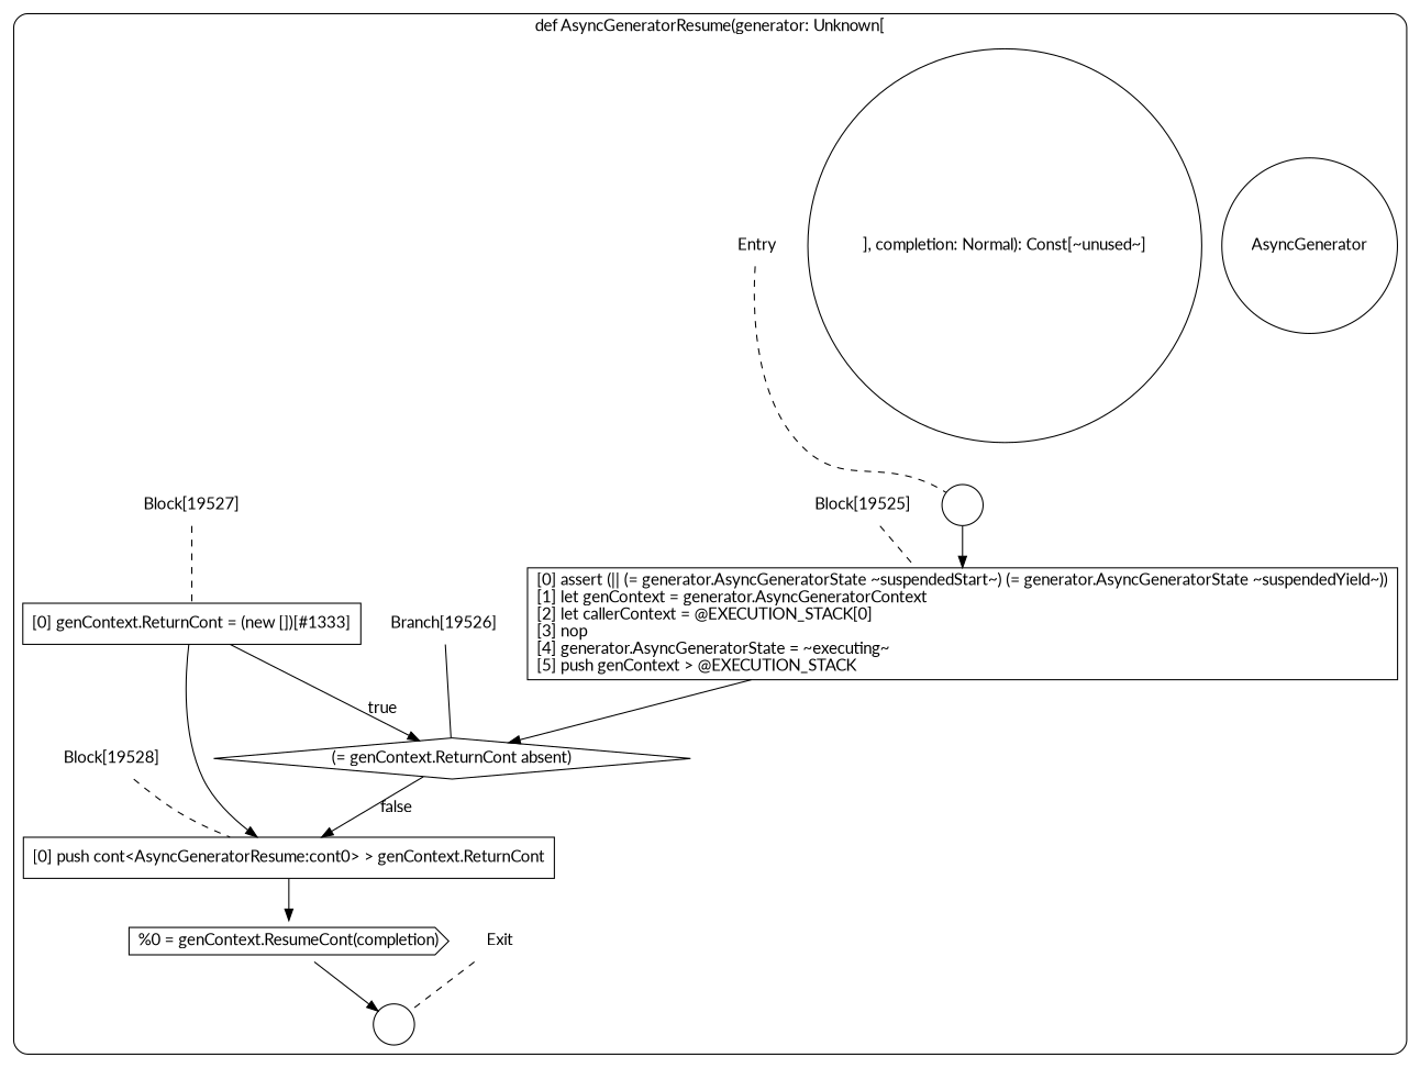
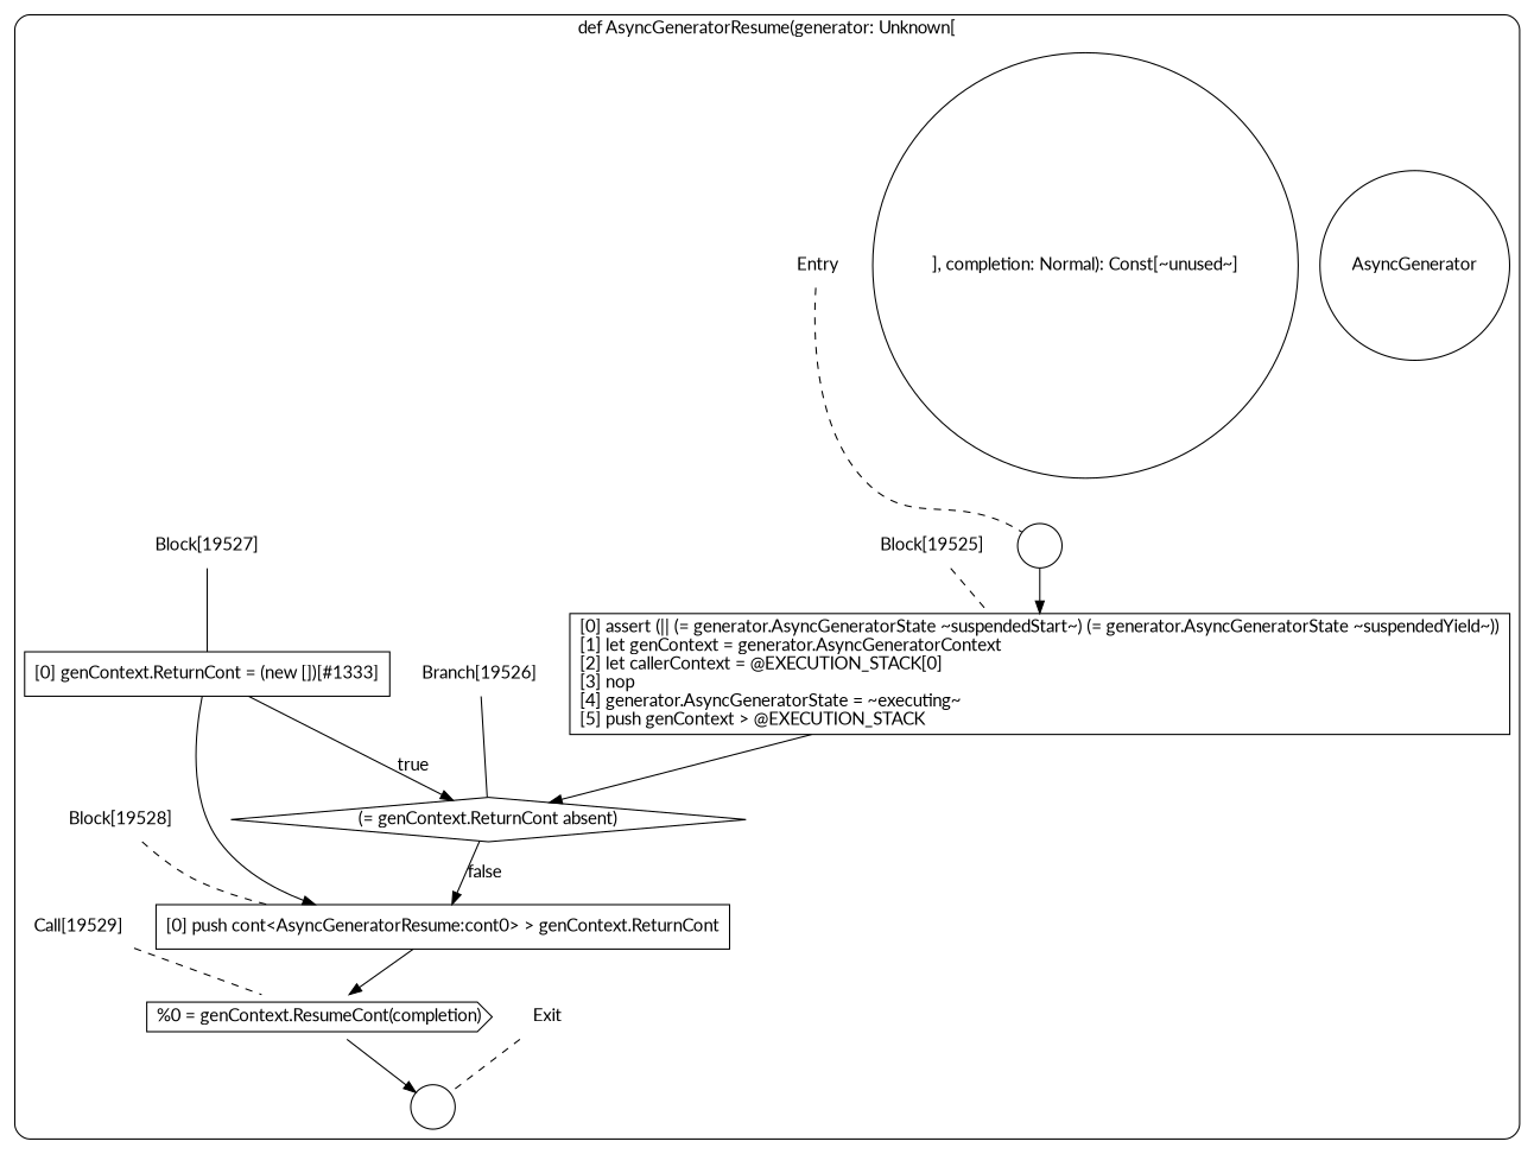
  digraph {
    fontname=Lato
    node [fontname=Lato shape=none]
    edge [color=black fontname=Lato]
    AsyncGenerator [shape=circle]
    "], completion: Normal): Const[~unused~]" [shape=circle]
    n3 [label=<<font color="black">Entry</font>>]
    n4 [color=black fillcolor=white label=" " shape=circle style=filled]
    n5 [color=black fillcolor=white label=<<font color="black">[0] assert (|| (= generator.AsyncGeneratorState ~suspendedStart~) (= generator.AsyncGeneratorState ~suspendedYield~))<BR ALIGN="LEFT"/>[1] let genContext = generator.AsyncGeneratorContext<BR ALIGN="LEFT"/>[2] let callerContext = @EXECUTION_STACK[0]<BR ALIGN="LEFT"/>[3] nop<BR ALIGN="LEFT"/>[4] generator.AsyncGeneratorState = ~executing~<BR ALIGN="LEFT"/>[5] push genContext &gt; @EXECUTION_STACK<BR ALIGN="LEFT"/></font>> shape=box style=filled]
    n6 [color=black fillcolor=white label=<<font color="black">(= genContext.ReturnCont absent)</font>> shape=diamond style=filled]
    n7 [label=<<font color="black">Exit</font>>]
    n8 [color=black fillcolor=white label=" " shape=circle style=filled]
    n9 [label=<<font color="black">Block[19525]</font>>]
    n10 [color=black fillcolor=white label=<<font color="black">[0] genContext.ReturnCont = (new [])[#1333]<BR ALIGN="LEFT"/></font>> shape=box style=filled]
    n11 [color=black fillcolor=white label=<<font color="black">[0] push cont&lt;AsyncGeneratorResume:cont0&gt; &gt; genContext.ReturnCont<BR ALIGN="LEFT"/></font>> shape=box style=filled]
    n12 [label=<<font color="black">Branch[19526]</font>>]
    n13 [color=black fillcolor=white label=<<font color="black">%0 = genContext.ResumeCont(completion)</font>> shape=cds style=filled]
    n14 [label=<<font color="black">Block[19527]</font>>]
    n15 [label=<<font color="black">Block[19528]</font>>]
+   n16 [label=<<font color="black">Call[19529]</font>>]
    subgraph cluster_1 {
      label="def AsyncGeneratorResume(generator: Unknown["
      style=rounded
      AsyncGenerator
      "], completion: Normal): Const[~unused~]"
      n3
      n4
      n5
      n6
      n7
      n8
      n9
      n10
      n11
      n12
      n13
      n14
      n15
+     n16
    }
    n3 -> n4 [arrowhead=none style=dashed]
    n4 -> n5
    n5 -> n6
    n6 -> n11 [label=<<font color="black">false</font>>]
    n7 -> n8 [arrowhead=none style=dashed]
    n9 -> n5 [arrowhead=none style=dashed]
    n10 -> n6 [label=<<font color="black">true</font>>]
    n10 -> n11
    n11 -> n13
    n12 -> n6 [arrowhead=none style=solid]
    n13 -> n8
-   n14 -> n10 [arrowhead=none style=dashed]
+   n14 -> n10 [arrowhead=none style=solid]
    n15 -> n11 [arrowhead=none style=dashed]
+   n16 -> n13 [arrowhead=none style=dashed]
  }
